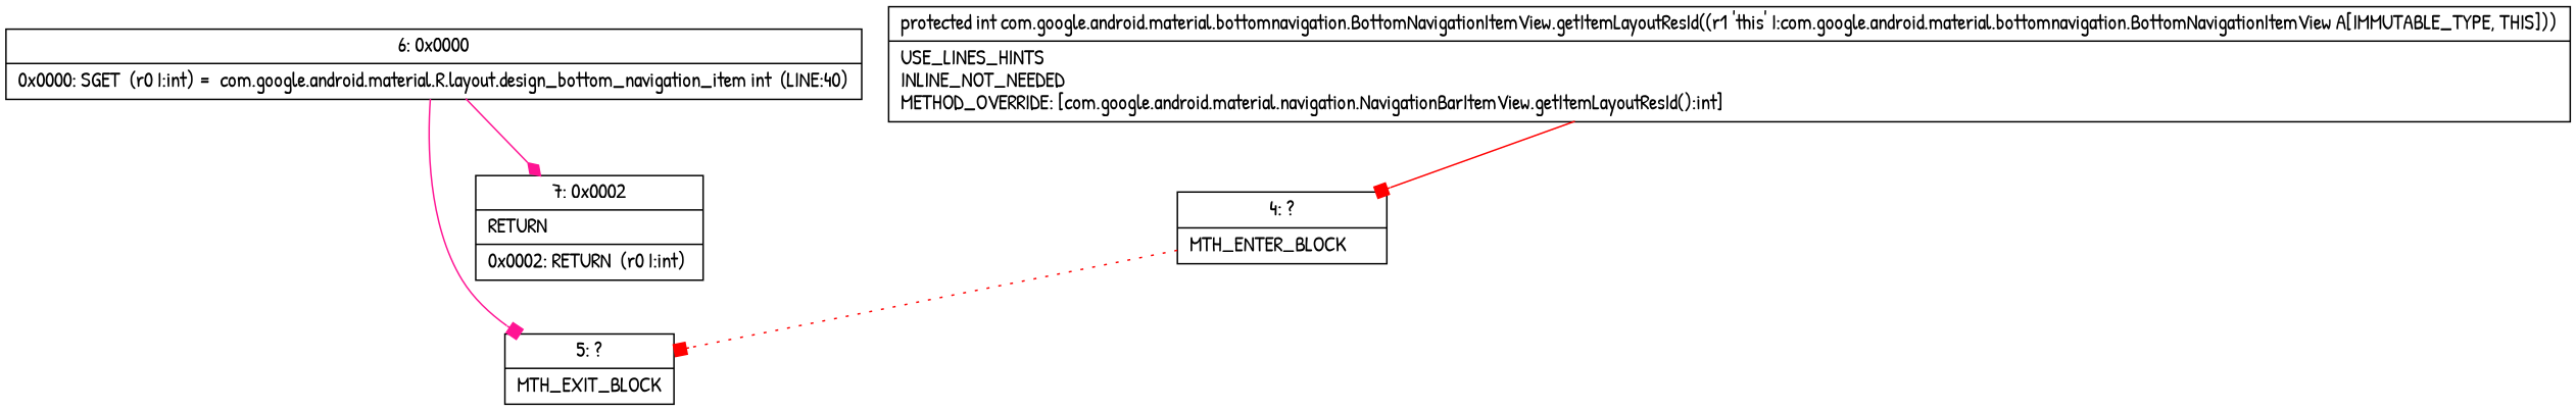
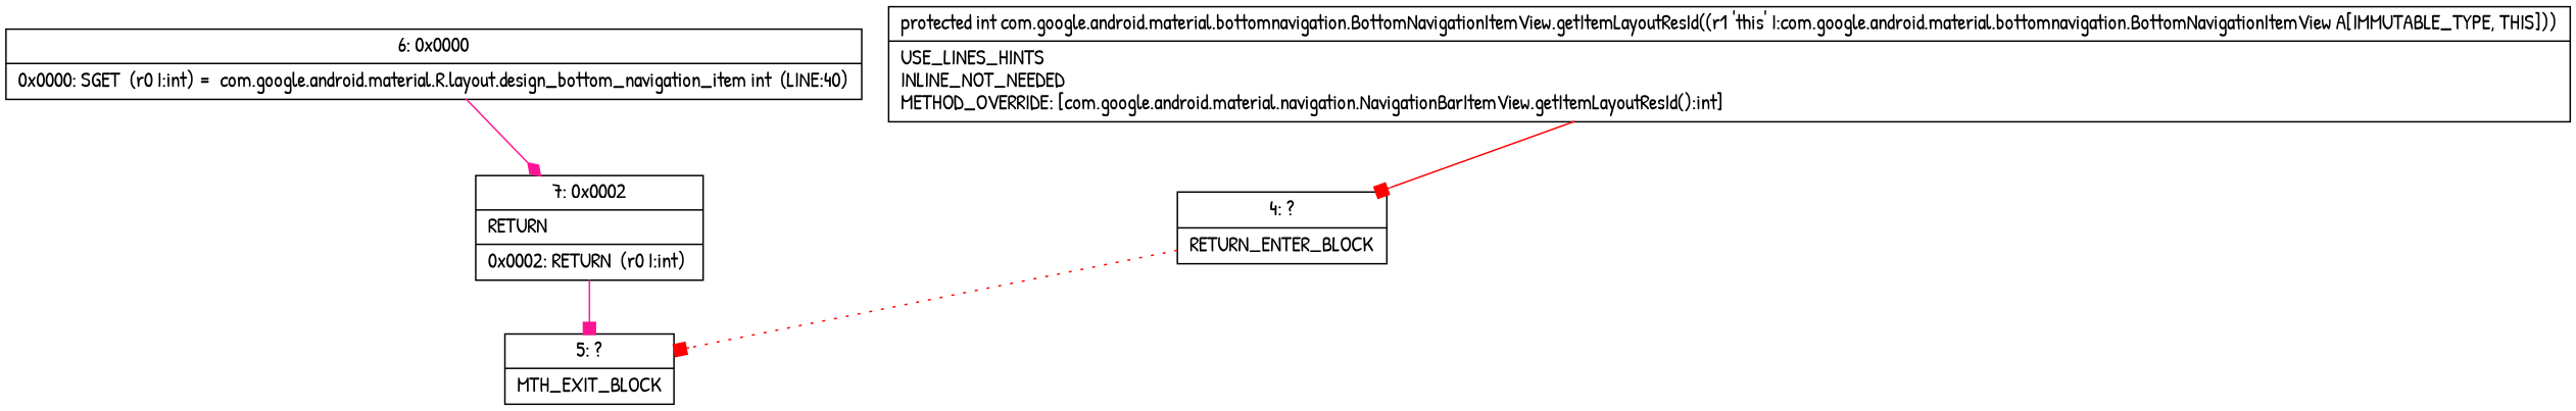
  digraph {
    fontname="Patrick Hand"
    node [fontname="Patrick Hand" shape=record]
    edge [arrowhead=box color=red fontname="Patrick Hand" style=solid]
-   n1 [label="{4\:\ ?|MTH_ENTER_BLOCK\l}"]
+   n1 [label="{4\:\ ?|RETURN_ENTER_BLOCK\l}"]
    n2 [label="{5\:\ ?|MTH_EXIT_BLOCK\l}"]
    n3 [label="{6\:\ 0x0000|0x0000: SGET  (r0 I:int) =  com.google.android.material.R.layout.design_bottom_navigation_item int  (LINE:40)\l}"]
    n4 [label="{7\:\ 0x0002|RETURN\l|0x0002: RETURN  (r0 I:int) \l}"]
    n5 [label="{protected int com.google.android.material.bottomnavigation.BottomNavigationItemView.getItemLayoutResId((r1 'this' I:com.google.android.material.bottomnavigation.BottomNavigationItemView A[IMMUTABLE_TYPE, THIS]))  | USE_LINES_HINTS\lINLINE_NOT_NEEDED\lMETHOD_OVERRIDE: [com.google.android.material.navigation.NavigationBarItemView.getItemLayoutResId():int]\l}"]
    n1 -> n2 [style=dotted]
    n3 -> n4 [arrowhead=diamond color=deeppink]
-   n3 -> n2 [color=deeppink]
+   n4 -> n2 [color=deeppink]
    n5 -> n1
  }
